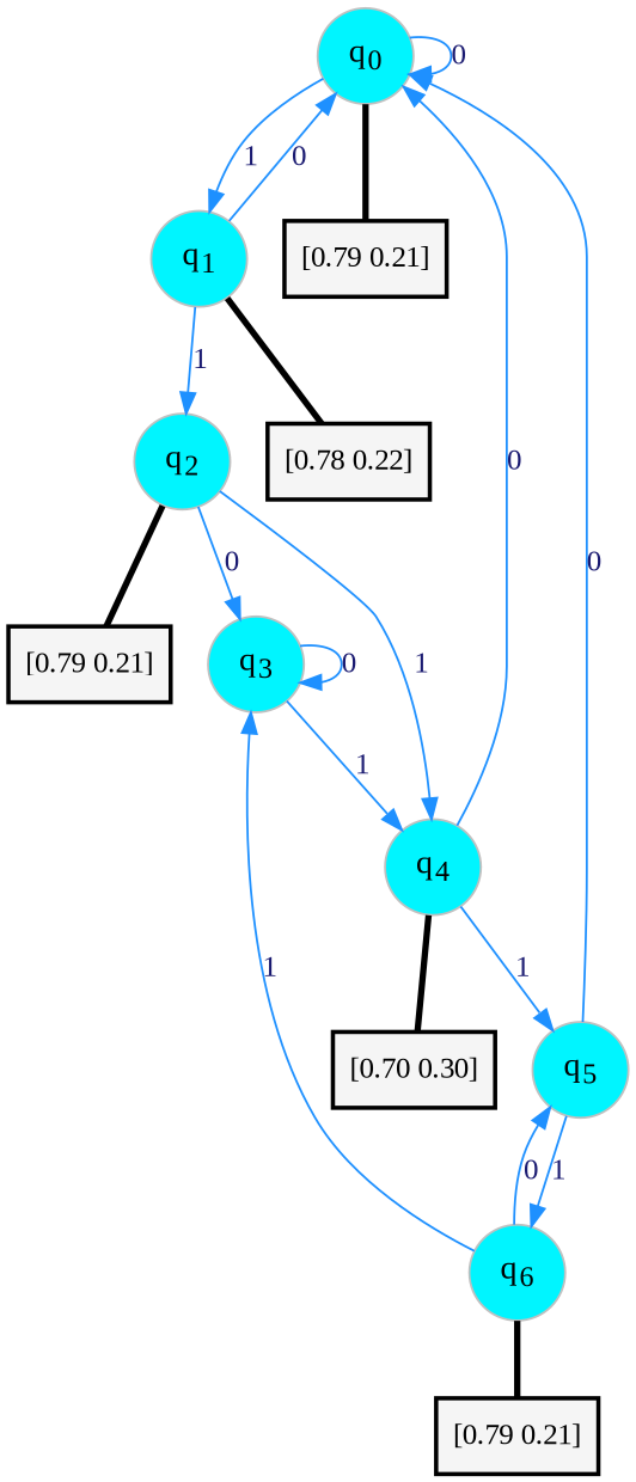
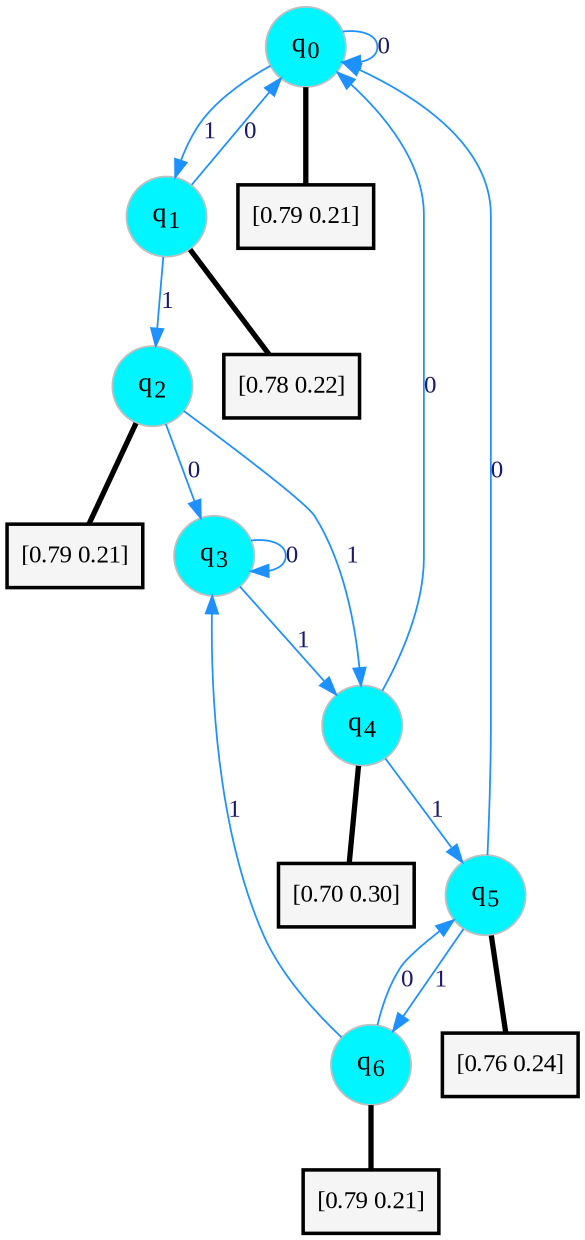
  digraph {
    fontname="Liberation Serif"
    rankdir=TD
    node [color=gray fillcolor=turquoise1 fontcolor=black fontname="Liberation Serif" fontsize=16 fontweight=bold shape=circle style=filled]
    edge [arrowsize=1 color=dodgerblue1 fontcolor=midnightblue fontname="Liberation Serif" fontweight=bold penwidth=1 style=solid weight=20]
    n1 [label=<q<SUB>0</SUB>>]
    n2 [label=<q<SUB>1</SUB>>]
    n3 [color=black fillcolor=whitesmoke fontsize=14 label="[0.79 0.21]" penwidth=2 shape=box]
    n4 [label=<q<SUB>2</SUB>>]
    n5 [color=black fillcolor=whitesmoke fontsize=14 label="[0.78 0.22]" penwidth=2 shape=box]
    n6 [label=<q<SUB>3</SUB>>]
    n7 [label=<q<SUB>4</SUB>>]
    n8 [color=black fillcolor=whitesmoke fontsize=14 label="[0.79 0.21]" penwidth=2 shape=box]
    n9 [label=<q<SUB>5</SUB>>]
    n10 [color=black fillcolor=whitesmoke fontsize=14 label="[0.70 0.30]" penwidth=2 shape=box]
    n11 [label=<q<SUB>6</SUB>>]
+   n12 [color=black fillcolor=whitesmoke fontsize=14 label="[0.76 0.24]" penwidth=2 shape=box]
    n13 [color=black fillcolor=whitesmoke fontsize=14 label="[0.79 0.21]" penwidth=2 shape=box]
    n1 -> n1 [label=0]
    n1 -> n2 [label=1]
    n1 -> n3 [arrowhead=none color=black penwidth=3]
    n2 -> n1 [label=0]
    n2 -> n4 [label=1]
    n2 -> n5 [arrowhead=none color=black penwidth=3]
    n4 -> n6 [label=0]
    n4 -> n7 [label=1]
    n4 -> n8 [arrowhead=none color=black penwidth=3]
    n6 -> n6 [label=0]
    n6 -> n7 [label=1]
    n7 -> n1 [label=0]
    n7 -> n9 [label=1]
    n7 -> n10 [arrowhead=none color=black penwidth=3]
    n9 -> n1 [label=0]
    n9 -> n11 [label=1]
+   n9 -> n12 [arrowhead=none color=black penwidth=3]
    n11 -> n6 [label=1]
    n11 -> n9 [label=0]
    n11 -> n13 [arrowhead=none color=black penwidth=3]
  }
